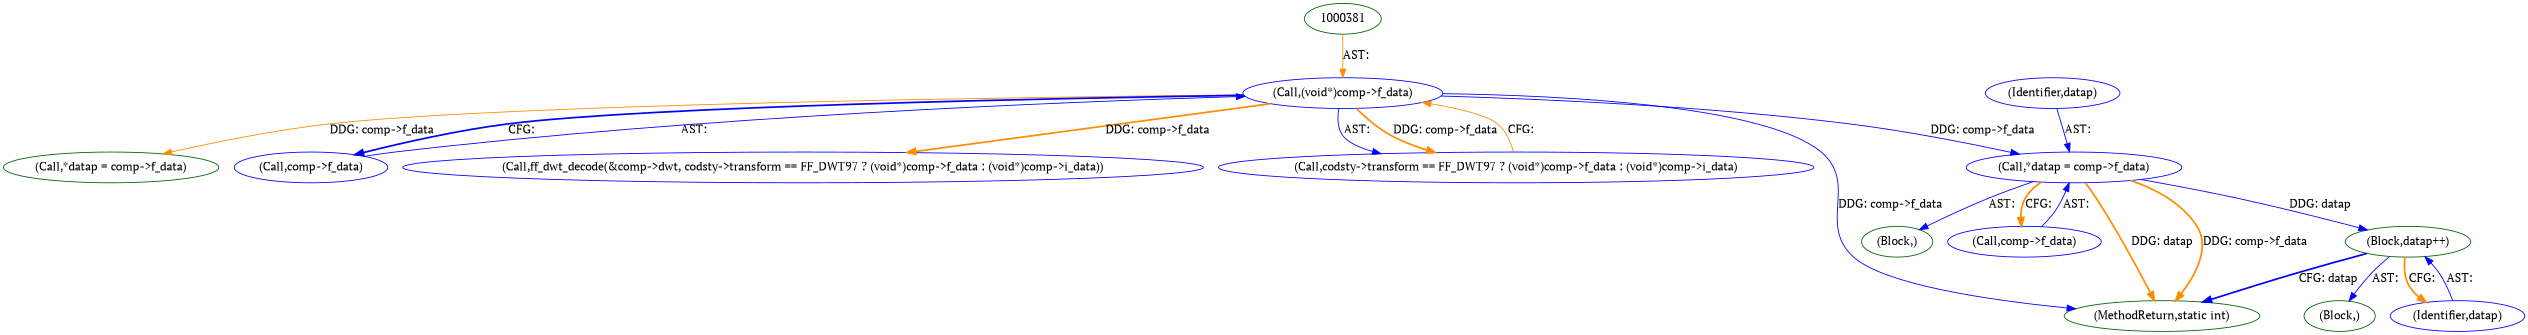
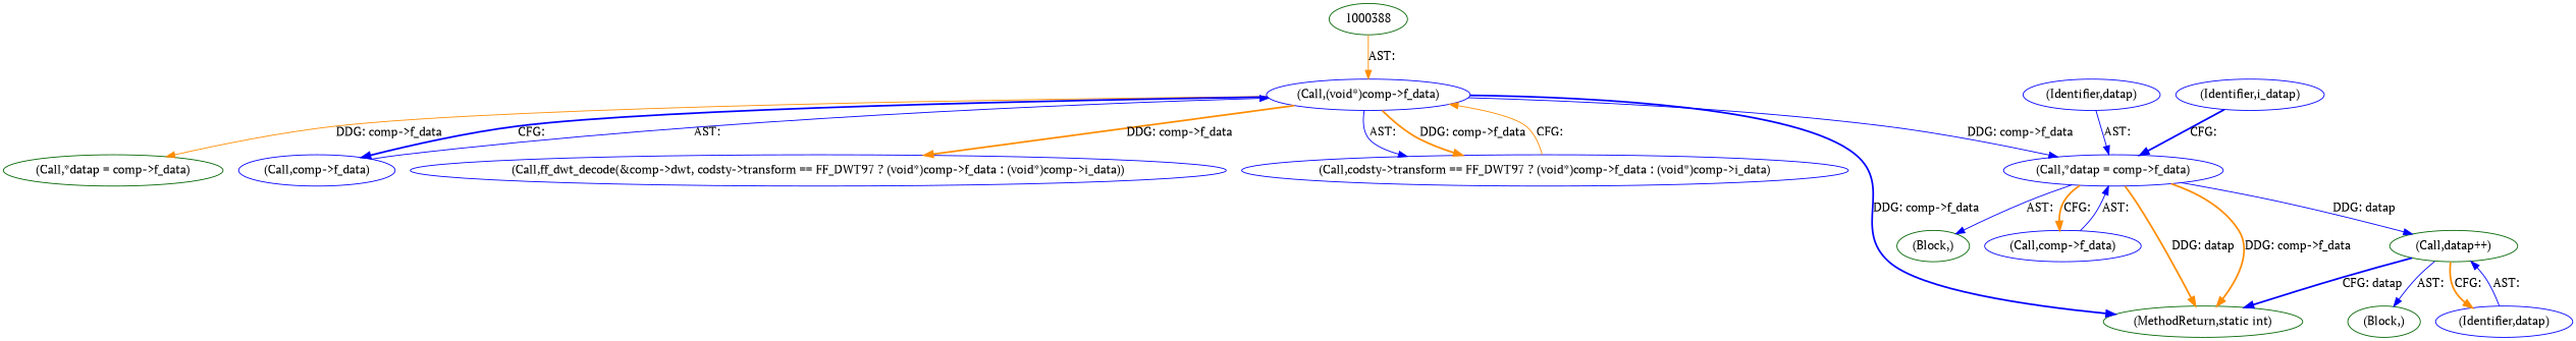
  digraph {
    fontname="PT Serif"
    node [color=blue fontname="PT Serif"]
    edge [color=blue fontname="PT Serif" style=solid]
    n1 [label="(Call,*datap = comp->f_data)"]
-   n2 [color=darkgreen label="(Block,datap++)"]
+   n2 [color=darkgreen label="(Call,datap++)"]
    n3 [color=darkgreen label="(Block,)"]
    n4 [label="(Call,comp->f_data)"]
    n5 [color=darkgreen label="(MethodReturn,static int)"]
    n6 [color=darkgreen label="(Block,)"]
    n7 [label="(Identifier,datap)"]
    n8 [label="(Call,(void*)comp->f_data)"]
    n9 [color=darkgreen label="(Call,*datap = comp->f_data)"]
    n10 [label="(Call,comp->f_data)"]
    n11 [label="(Call,ff_dwt_decode(&comp->dwt, codsty->transform == FF_DWT97 ? (void*)comp->f_data : (void*)comp->i_data))"]
    n12 [label="(Call,codsty->transform == FF_DWT97 ? (void*)comp->f_data : (void*)comp->i_data)"]
    n13 [label="(Identifier,datap)"]
-   1000388 [color=darkgreen label=1000381]
+   n14 [label="(Identifier,i_datap)"]
+   1000388 [color=darkgreen]
    n1 -> n2 [label="DDG: datap"]
    n1 -> n3 [label="AST: "]
    n1 -> n4 [color=darkorange label="CFG: " style=bold]
    n1 -> n5 [color=darkorange label="DDG: datap" style=bold]
    n1 -> n5 [color=darkorange label="DDG: comp->f_data" style=bold]
    n2 -> n5 [label="CFG: datap" style=bold]
    n2 -> n6 [label="AST: "]
    n2 -> n7 [color=darkorange label="CFG: " style=bold]
    n4 -> n1 [label="AST: "]
    n7 -> n2 [label="AST: "]
    n8 -> n1 [label="DDG: comp->f_data"]
-   n8 -> n5 [label="DDG: comp->f_data"]
+   n8 -> n5 [label="DDG: comp->f_data" style=bold]
    n8 -> n9 [color=darkorange label="DDG: comp->f_data"]
    n8 -> n10 [label="CFG: " style=bold]
    n8 -> n11 [color=darkorange label="DDG: comp->f_data" style=bold]
    n8 -> n12 [label="AST: "]
    n8 -> n12 [color=darkorange label="DDG: comp->f_data" style=bold]
    n10 -> n8 [label="AST: "]
    n12 -> n8 [color=darkorange label="CFG: "]
    n13 -> n1 [label="AST: "]
+   n14 -> n1 [label="CFG: " style=bold]
    1000388 -> n8 [color=darkorange label="AST: "]
  }
